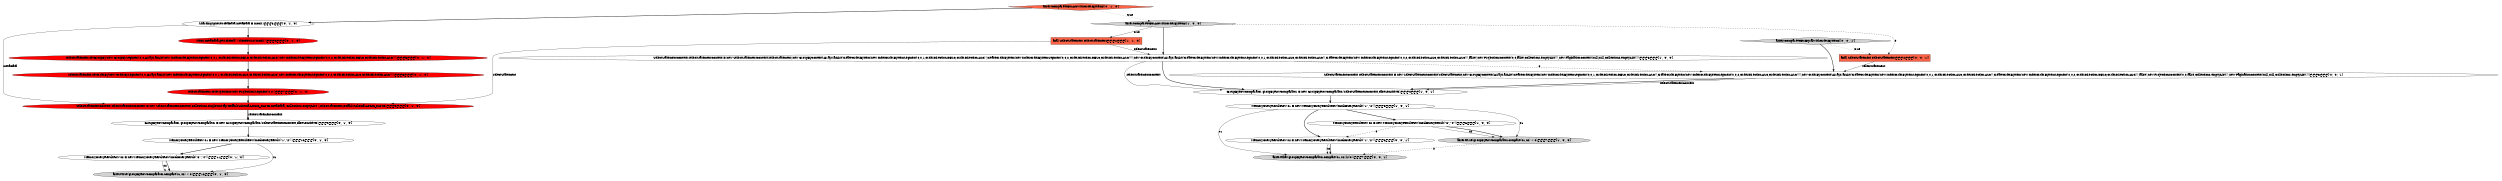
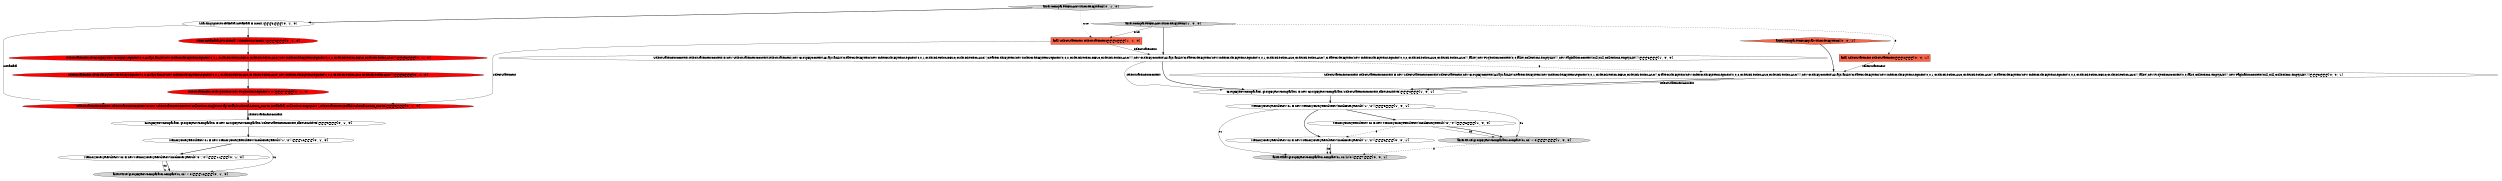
  digraph {
    node [fillcolor=white shape=ellipse style=filled]
    edge [style=bold]
    n1 [label="MemoryQueryResultRow o2 = new MemoryQueryResultRow(mockQueryResult(\"3\",\"4\"))@@@11@@@['0', '1', '0']"]
    n2 [fillcolor=lightgray label="assertTrue(groupByRowComparator.compare(o1,o2) < 0)@@@12@@@['0', '1', '0']"]
    n3 [fillcolor=red label="selectStatement.setOrderBy(new OrderBySegment(0,0,Arrays.asList(new IndexOrderByItemSegment(0,0,1,OrderDirection.ASC,OrderDirection.ASC),new IndexOrderByItemSegment(0,0,2,OrderDirection.ASC,OrderDirection.ASC))))@@@6@@@['0', '1', '0']"]
    n4 [fillcolor=red label="selectStatement.setProjections(new ProjectionsSegment(0,0))@@@7@@@['0', '1', '0']"]
    n5 [fillcolor=red label="SelectStatementContext selectStatementContext = new SelectStatementContext(Collections.singletonMap(DefaultSchema.LOGIC_NAME,metaData),Collections.emptyList(),selectStatement,DefaultSchema.LOGIC_NAME)@@@8@@@['0', '1', '0']"]
    n6 [label="MemoryQueryResultRow o1 = new MemoryQueryResultRow(mockQueryResult(\"1\",\"2\"))@@@5@@@['1', '0', '1']"]
    n7 [label="MemoryQueryResultRow o2 = new MemoryQueryResultRow(mockQueryResult(\"3\",\"4\"))@@@6@@@['1', '0', '0']"]
    n8 [label="MemoryQueryResultRow o2 = new MemoryQueryResultRow(mockQueryResult(\"1\",\"2\"))@@@6@@@['0', '0', '1']"]
    n9 [fillcolor=lightgray label="assertThat(groupByRowComparator.compare(o1,o2),is(0))@@@7@@@['0', '0', '1']"]
    n10 [fillcolor=lightgray label="assertTrue(groupByRowComparator.compare(o1,o2) < 0)@@@7@@@['1', '0', '0']"]
    n11 [label="GroupByRowComparator groupByRowComparator = new GroupByRowComparator(selectStatementContext,caseSensitives)@@@9@@@['0', '1', '0']"]
    n12 [label="MemoryQueryResultRow o1 = new MemoryQueryResultRow(mockQueryResult(\"1\",\"2\"))@@@10@@@['0', '1', '0']"]
    n13 [label="SelectStatementContext selectStatementContext = new SelectStatementContext(selectStatement,new GroupByContext(Arrays.asList(createOrderByItem(new IndexOrderByItemSegment(0,0,1,OrderDirection.DESC,OrderDirection.ASC)),createOrderByItem(new IndexOrderByItemSegment(0,0,2,OrderDirection.ASC,OrderDirection.ASC)))),new OrderByContext(Arrays.asList(createOrderByItem(new IndexOrderByItemSegment(0,0,1,OrderDirection.ASC,OrderDirection.ASC)),createOrderByItem(new IndexOrderByItemSegment(0,0,2,OrderDirection.DESC,OrderDirection.ASC))),false),new ProjectionsContext(0,0,false,Collections.emptyList()),new PaginationContext(null,null,Collections.emptyList()))@@@3@@@['0', '0', '1']"]
    n14 [label="GroupByRowComparator groupByRowComparator = new GroupByRowComparator(selectStatementContext,caseSensitives)@@@4@@@['1', '0', '1']"]
    n15 [fillcolor=red label="when(metaData.getSchema()).thenReturn(mock())@@@4@@@['0', '1', '0']"]
    n16 [fillcolor=red label="selectStatement.setGroupBy(new GroupBySegment(0,0,Arrays.asList(new IndexOrderByItemSegment(0,0,1,OrderDirection.DESC,OrderDirection.ASC),new IndexOrderByItemSegment(0,0,2,OrderDirection.DESC,OrderDirection.ASC))))@@@5@@@['0', '1', '0']"]
    n17 [fillcolor=lightgray label="assertCompareToForAscWithOrderByItems['1', '0', '0']" shape=diamond]
    n18 [fillcolor=tomato label="final SelectStatement selectStatement@@@2@@@['1', '1', '0']" shape=box]
    n19 [label="SelectStatementContext selectStatementContext = new SelectStatementContext(selectStatement,new GroupByContext(Arrays.asList(createOrderByItem(new IndexOrderByItemSegment(0,0,1,OrderDirection.DESC,OrderDirection.ASC)),createOrderByItem(new IndexOrderByItemSegment(0,0,2,OrderDirection.DESC,OrderDirection.ASC)))),new OrderByContext(Arrays.asList(createOrderByItem(new IndexOrderByItemSegment(0,0,1,OrderDirection.ASC,OrderDirection.ASC)),createOrderByItem(new IndexOrderByItemSegment(0,0,2,OrderDirection.ASC,OrderDirection.ASC))),false),new ProjectionsContext(0,0,false,Collections.emptyList()),new PaginationContext(null,null,Collections.emptyList()))@@@3@@@['1', '0', '0']"]
    n20 [fillcolor=tomato label="final SelectStatement selectStatement@@@2@@@['0', '0', '1']" shape=box]
-   n21 [fillcolor=tomato label="assertCompareToForAscWithOrderByItems['0', '1', '0']" shape=diamond]
+   n21 [fillcolor=lightgray label="assertCompareToForAscWithOrderByItems['0', '1', '0']" shape=diamond]
    n22 [label="ShardingSphereMetaData metaData = mock()@@@3@@@['0', '1', '0']"]
-   n23 [fillcolor=lightgray label="assertCompareToForEqualWithOrderByItems['0', '0', '1']" shape=diamond]
+   n23 [fillcolor=tomato label="assertCompareToForEqualWithOrderByItems['0', '0', '1']" shape=diamond]
    n1 -> n2
    n1 -> n2 [label=o2 style=solid]
    n3 -> n4
    n4 -> n5
    n5 -> n11
    n5 -> n11 [label=selectStatementContext style=solid]
    n6 -> n7
    n6 -> n8
    n6 -> n9 [label=o1 style=solid]
    n6 -> n10 [label=o1 style=solid]
    n7 -> n8 [label=0 style=dashed]
    n7 -> n10 [label=o2 style=solid]
    n7 -> n10
    n8 -> n9 [label=o2 style=solid]
    n8 -> n9
    n10 -> n9 [label=0 style=dashed]
    n11 -> n12
    n12 -> n1
    n12 -> n2 [label=o1 style=solid]
    n13 -> n14
    n13 -> n14 [label=selectStatementContext style=solid]
    n14 -> n6
    n15 -> n16
    n16 -> n3
    n17 -> n18 [label=true style=solid]
    n17 -> n19
    n17 -> n20 [label=0 style=dashed]
    n18 -> n5 [label=selectStatement style=solid]
    n18 -> n19 [label=selectStatement style=solid]
    n19 -> n13 [label=0 style=dashed]
    n19 -> n14 [label=selectStatementContext style=solid]
    n19 -> n14
    n20 -> n13 [label=selectStatement style=solid]
-   n21 -> n17 [label=true style=dotted]
+   n21 -> n18 [label=true style=dotted]
    n21 -> n22
    n22 -> n5 [label=metaData style=solid]
    n22 -> n15
    n23 -> n13
-   n23 -> n20 [label=true style=dotted]
  }
